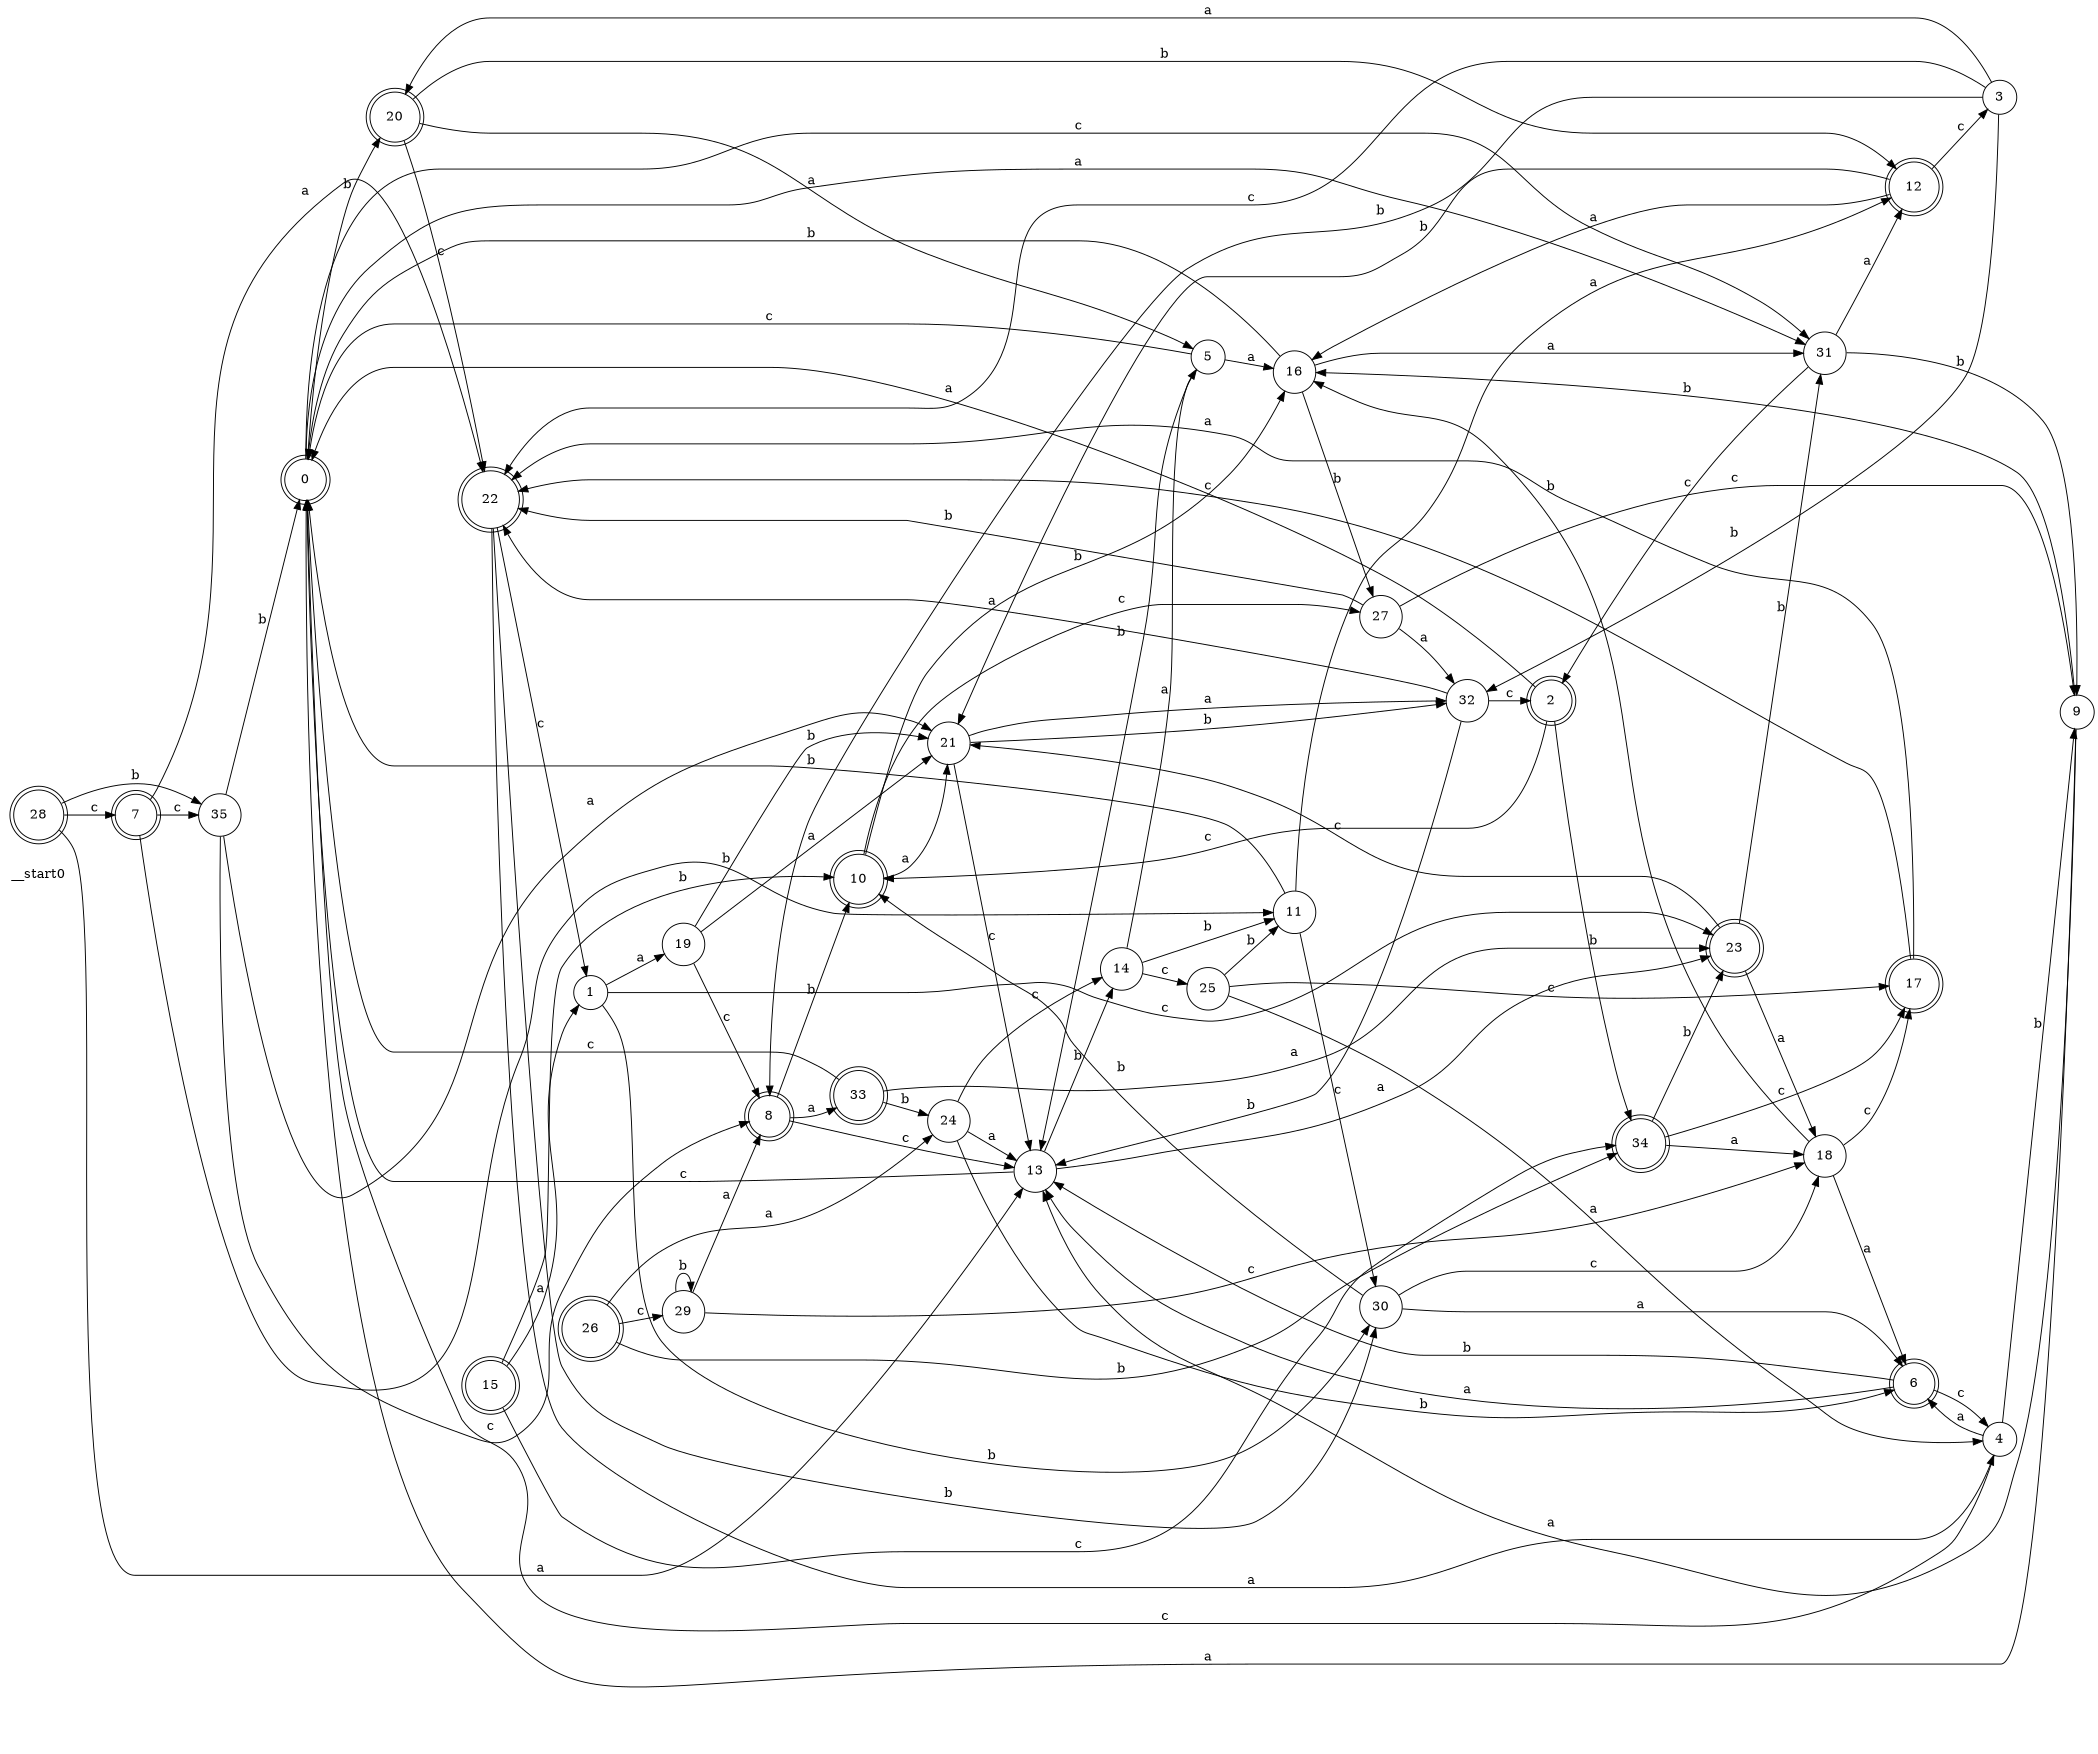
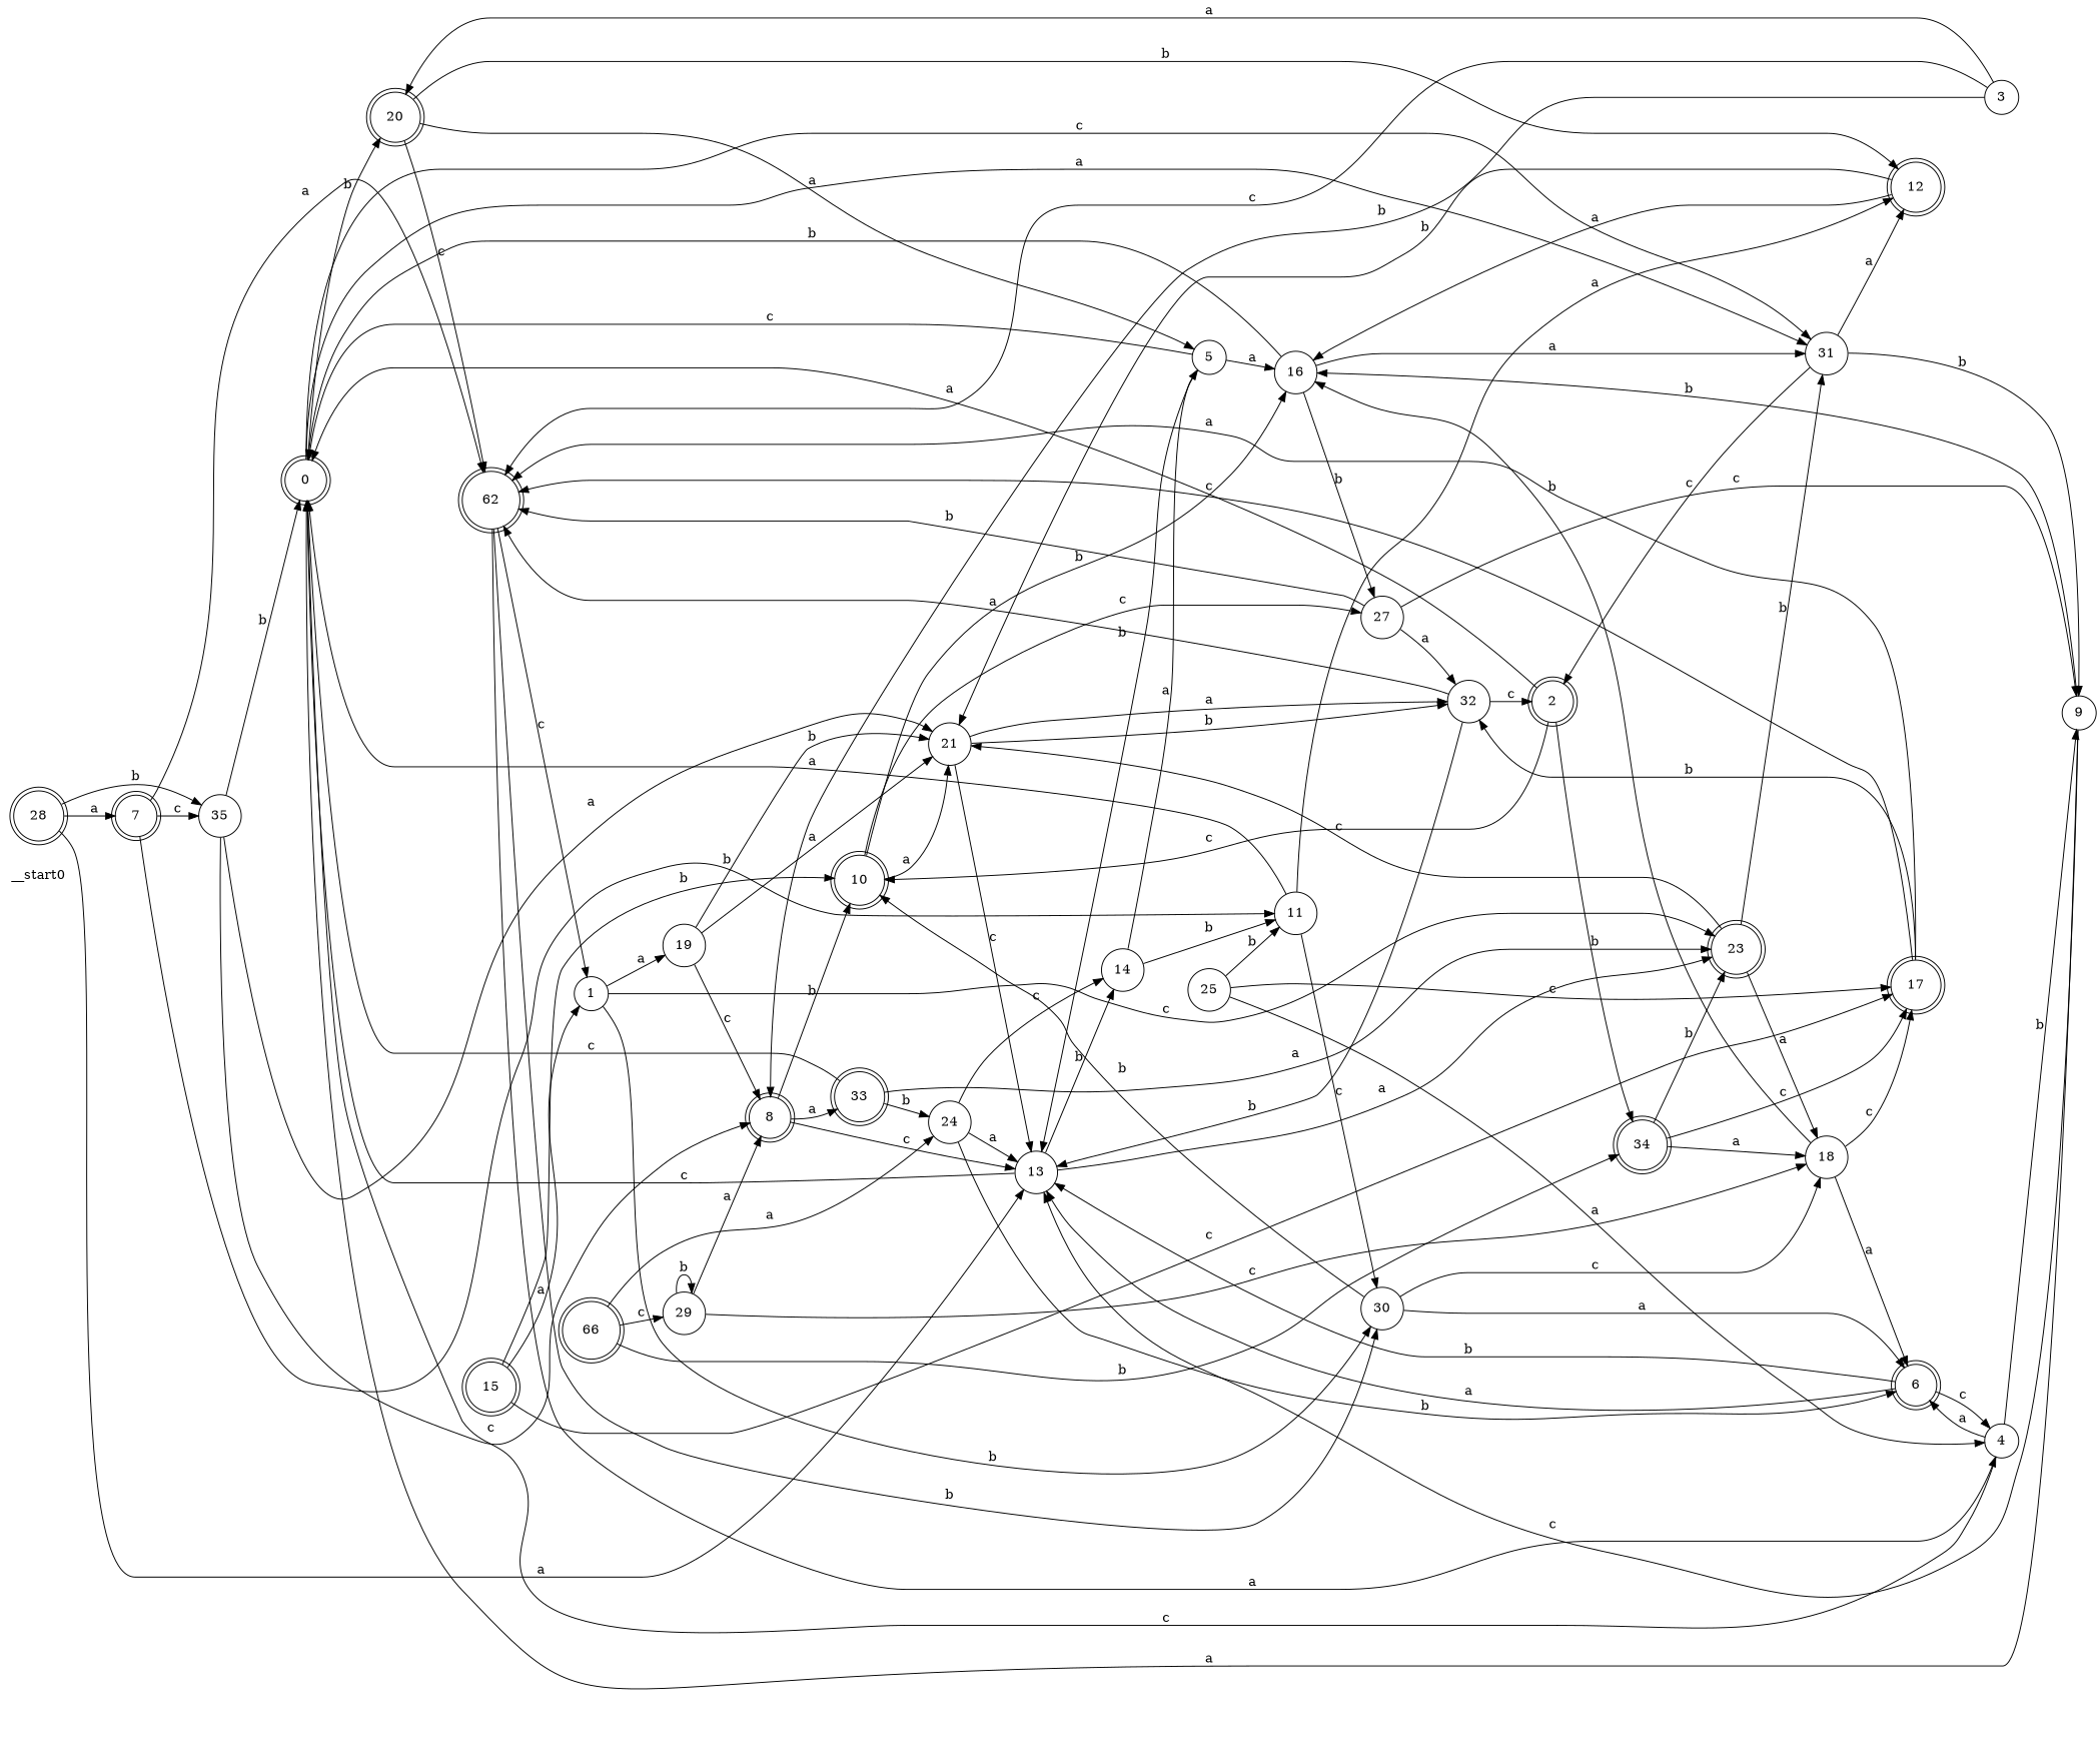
  digraph {
    rankdir=LR
    node [shape=circle color=black fillcolor=white style=filled]
    __start0 [shape=none color="" fillcolor="" style=""]
    n2 [label=0 shape=doublecircle style="rounded,filled"]
    n3 [label=20 shape=doublecircle style="rounded,filled"]
    n4 [label=31]
-   n5 [label=22 shape=doublecircle style="rounded,filled"]
+   n5 [label=62 shape=doublecircle style="rounded,filled"]
    n6 [label=5]
    n7 [label=12 shape=doublecircle style="rounded,filled"]
    n8 [label=2 shape=doublecircle style="rounded,filled"]
    n9 [label=9]
    n10 [label=1]
    n11 [label=19]
    n12 [label=23 shape=doublecircle style="rounded,filled"]
    n13 [label=30]
    n14 [label=8 shape=doublecircle style="rounded,filled"]
    n15 [label=21]
    n16 [label=18]
    n17 [label=10 shape=doublecircle style="rounded,filled"]
    n18 [label=6 shape=doublecircle style="rounded,filled"]
    n19 [label=34 shape=doublecircle style="rounded,filled"]
    n20 [label=16]
    n21 [label=27]
    n22 [label=17 shape=doublecircle style="rounded,filled"]
    n23 [label=3]
    n24 [label=13]
    n25 [label=33 shape=doublecircle style="rounded,filled"]
    n26 [label=4]
    n27 [label=14]
    n28 [label=7 shape=doublecircle style="rounded,filled"]
    n29 [label=11]
    n30 [label=35]
    n31 [label=24]
    n32 [label=32]
    n33 [label=25]
    n34 [label=15 shape=doublecircle style="rounded,filled"]
-   n35 [label=26 shape=doublecircle style="rounded,filled"]
+   n35 [label=66 shape=doublecircle style="rounded,filled"]
    n36 [label=29]
    n37 [label=28 shape=doublecircle style="rounded,filled"]
    n2 -> n3 [label=b]
    n2 -> n4 [label=a]
    n2 -> n4 [label=c]
    n3 -> n5 [label=c]
    n3 -> n6 [label=a]
    n3 -> n7 [label=b]
    n4 -> n7 [label=a]
    n4 -> n8 [label=c]
    n4 -> n9 [label=b]
    n5 -> n10 [label=c]
    n5 -> n13 [label=b]
    n5 -> n26 [label=a]
    n6 -> n2 [label=c]
    n6 -> n20 [label=a]
    n6 -> n24 [label=b]
    n7 -> n15 [label=b]
    n7 -> n20 [label=a]
-   n7 -> n23 [label=c]
    n8 -> n2 [label=a]
    n8 -> n17 [label=c]
    n8 -> n19 [label=b]
    n9 -> n2 [label=a]
    n9 -> n20 [label=b]
-   n9 -> n24 [label=a]
+   n9 -> n24 [label=c]
    n10 -> n11 [label=a]
    n10 -> n12 [label=c]
    n10 -> n13 [label=b]
    n11 -> n14 [label=c]
    n11 -> n15 [label=a]
    n11 -> n15 [label=b]
    n12 -> n4 [label=b]
    n12 -> n15 [label=c]
    n12 -> n16 [label=a]
    n13 -> n16 [label=c]
    n13 -> n17 [label=b]
    n13 -> n18 [label=a]
    n14 -> n17 [label=b]
    n14 -> n24 [label=c]
    n14 -> n25 [label=a]
    n15 -> n24 [label=c]
    n15 -> n32 [label=a]
    n15 -> n32 [label=b]
    n16 -> n18 [label=a]
    n16 -> n20 [label=b]
    n16 -> n22 [label=c]
    n17 -> n15 [label=a]
    n17 -> n20 [label=b]
    n17 -> n21 [label=c]
    n18 -> n24 [label=a]
    n18 -> n24 [label=b]
    n18 -> n26 [label=c]
    n19 -> n12 [label=b]
    n19 -> n16 [label=a]
    n19 -> n22 [label=c]
    n20 -> n2 [label=b]
    n20 -> n4 [label=a]
    n20 -> n21 [label=b]
    n21 -> n5 [label=b]
    n21 -> n9 [label=c]
    n21 -> n32 [label=a]
    n22 -> n5 [label=a]
    n22 -> n5 [label=c]
-   n23 -> n32 [label=b]
+   n22 -> n32 [label=b]
    n23 -> n3 [label=a]
    n23 -> n5 [label=c]
    n23 -> n14 [label=b]
    n24 -> n2 [label=c]
    n24 -> n12 [label=a]
    n24 -> n27 [label=b]
    n25 -> n2 [label=c]
    n25 -> n12 [label=a]
    n25 -> n31 [label=b]
    n26 -> n2 [label=c]
    n26 -> n9 [label=b]
    n26 -> n18 [label=a]
    n27 -> n6 [label=a]
    n27 -> n29 [label=b]
-   n27 -> n33 [label=c]
    n28 -> n5 [label=a]
    n28 -> n29 [label=b]
    n28 -> n30 [label=c]
-   n29 -> n2 [label=b]
+   n29 -> n2 [label=a]
    n29 -> n7 [label=a]
    n29 -> n13 [label=c]
    n30 -> n2 [label=b]
    n30 -> n14 [label=c]
    n30 -> n15 [label=a]
    n31 -> n18 [label=b]
    n31 -> n24 [label=a]
    n31 -> n27 [label=c]
    n32 -> n5 [label=a]
    n32 -> n8 [label=c]
    n32 -> n24 [label=b]
    n33 -> n22 [label=c]
    n33 -> n26 [label=a]
    n33 -> n29 [label=b]
    n34 -> n10 [label=a]
    n34 -> n17 [label=b]
-   n34 -> n19 [label=c]
+   n34 -> n22 [label=c]
    n35 -> n19 [label=b]
    n35 -> n31 [label=a]
    n35 -> n36 [label=c]
    n36 -> n14 [label=a]
    n36 -> n16 [label=c]
    n36 -> n36 [label=b]
    n37 -> n24 [label=a]
-   n37 -> n28 [label=c]
+   n37 -> n28 [label=a]
    n37 -> n30 [label=b]
  }
